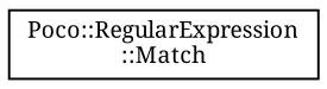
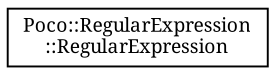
  digraph {
    rankdir=LR
    fontname="Noto Serif"
-   n1 [color=black fillcolor=white fontname="Noto Serif" fontsize=10 height=0.2 label="Poco::RegularExpression\l::Match" shape=record style=filled width=0.4]
+   n1 [color=black fillcolor=white fontname="Noto Serif" fontsize=10 height=0.2 label="Poco::RegularExpression\l::RegularExpression" shape=record style=filled width=0.4]
  }
